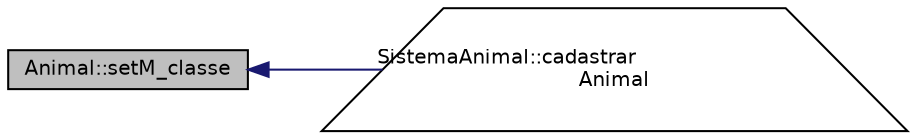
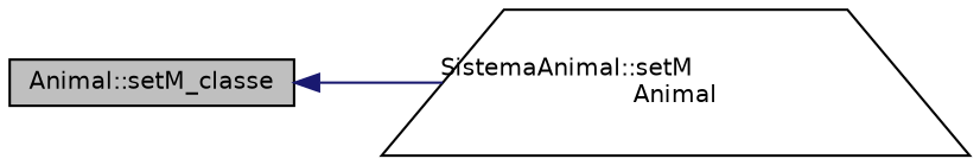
  digraph {
    rankdir=LR
    node [color=black fontname=Helvetica fontsize=10 style=filled]
    n1 [fillcolor=grey75 fontcolor=black height=0.2 label="Animal::setM_classe" shape=box width=0.4]
-   n2 [fillcolor=white height=0.2 label="SistemaAnimal::cadastrar\lAnimal" shape=trapezium width=0.4]
+   n2 [fillcolor=white height=0.2 label="SistemaAnimal::setM\lAnimal" shape=trapezium width=0.4]
    n1 -> n2 [color=midnightblue dir=back fontname=Helvetica fontsize=10 labelfontname=Helvetica labelfontsize=10 style=solid]
  }
